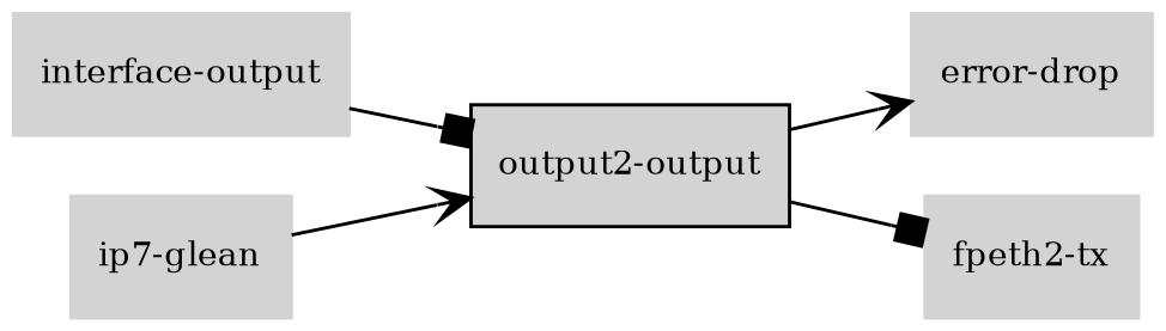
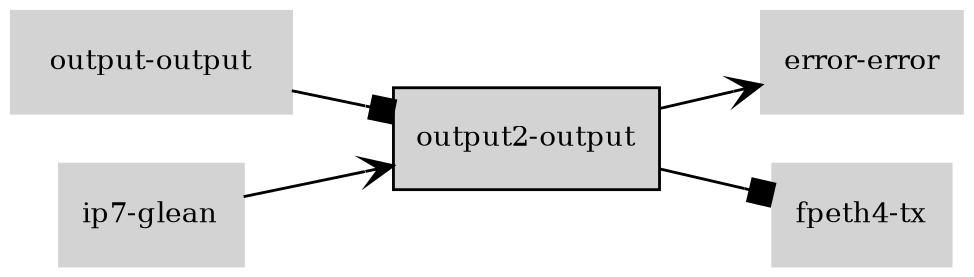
  digraph {
    rankdir=LR
    node [color=lightgray fillcolor=lightgray fontcolor=black fontsize=10 shape=box style=filled]
    edge [arrowhead=vee fontsize=8]
    n1 [color=black label="output2-output"]
-   "error-drop"
-   "fpeth2-tx"
-   "interface-output"
+   "error-drop" [label="error-error"]
+   "fpeth2-tx" [label="fpeth4-tx"]
+   "interface-output" [label="output-output"]
    n5 [label="ip7-glean"]
    n1 -> "error-drop"
    n1 -> "fpeth2-tx" [arrowhead=box]
    "interface-output" -> n1 [arrowhead=box]
    n5 -> n1
  }
